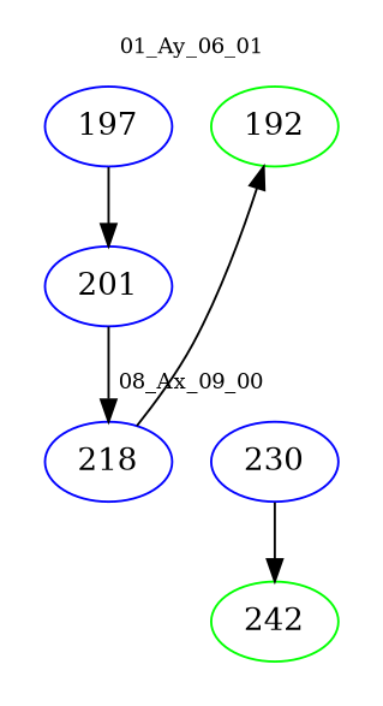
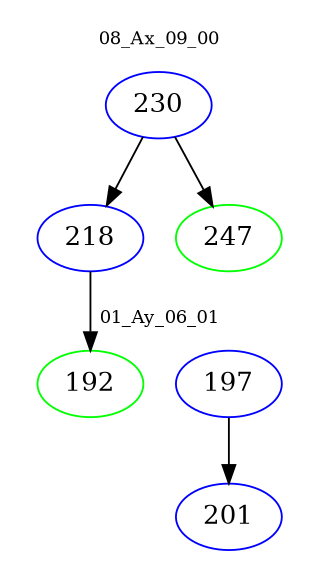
  digraph {
    node [color=blue]
    edge [color=black]
    n1 [label=197]
    n2 [color=green label=192]
    n3 [label=201]
    n4 [label=230]
    n5 [label=218]
-   n6 [color=green label=242]
+   n6 [color=green label=247]
    subgraph cluster_1 {
      color=white
      fontsize=10
      label="01_Ay_06_01"
      n1
      n2
      n3
    }
    subgraph cluster_2 {
      color=white
      fontsize=10
      label="08_Ax_09_00"
      n4
      n5
      n6
    }
    n1 -> n3
-   n3 -> n5
+   n4 -> n5
    n4 -> n6
    n5 -> n2
  }
